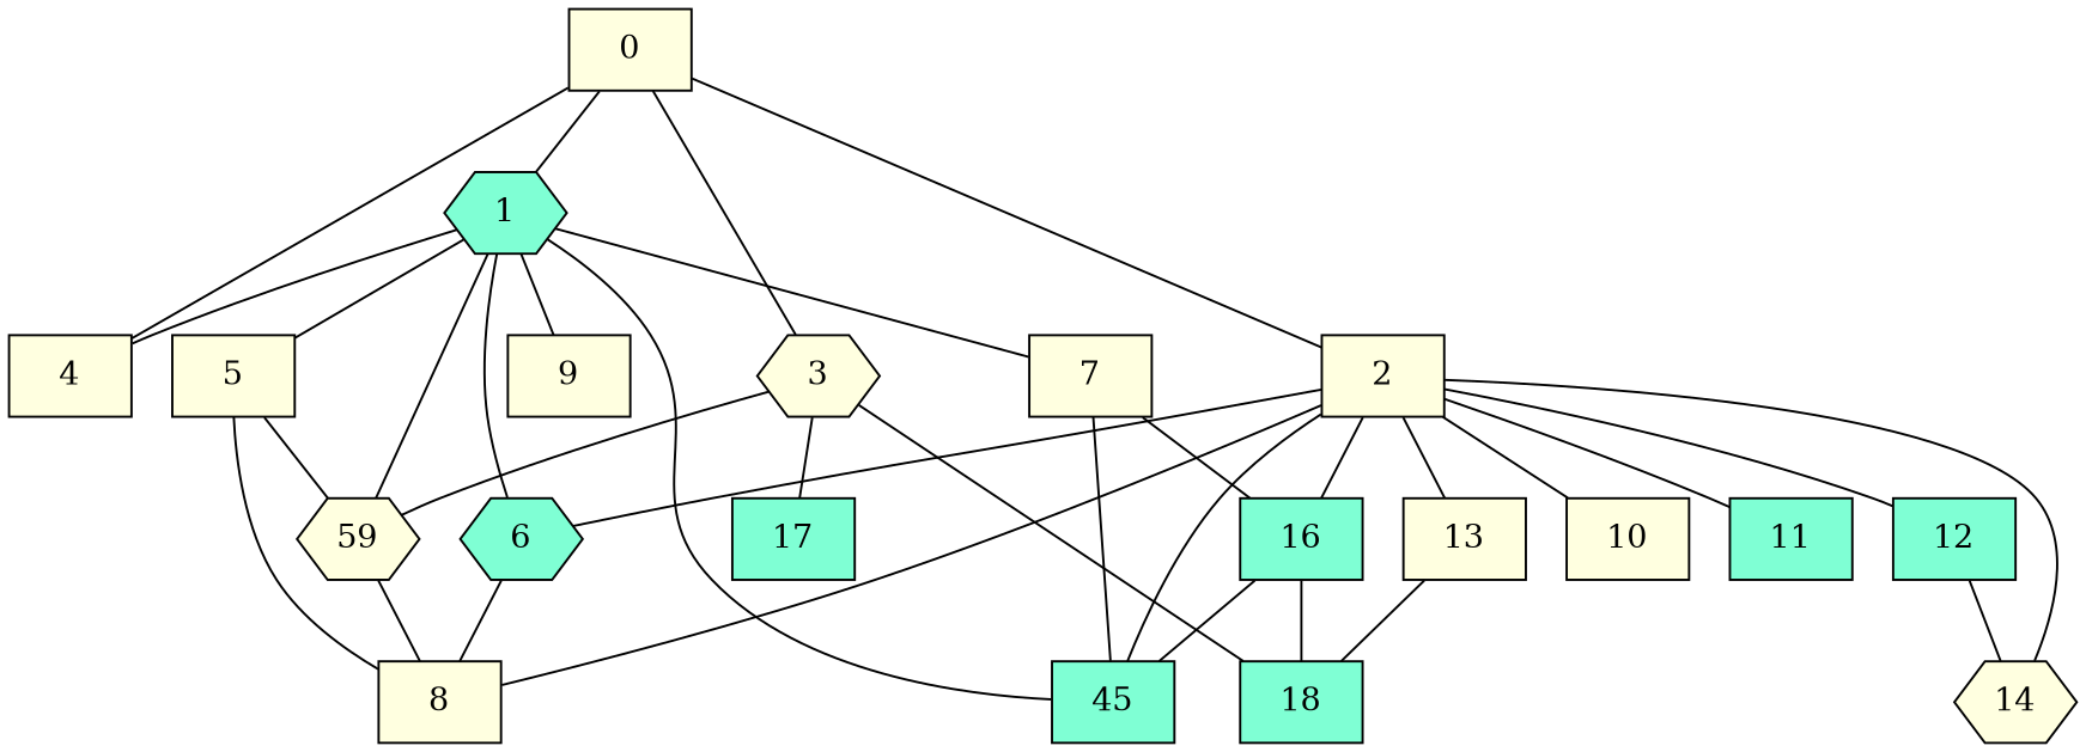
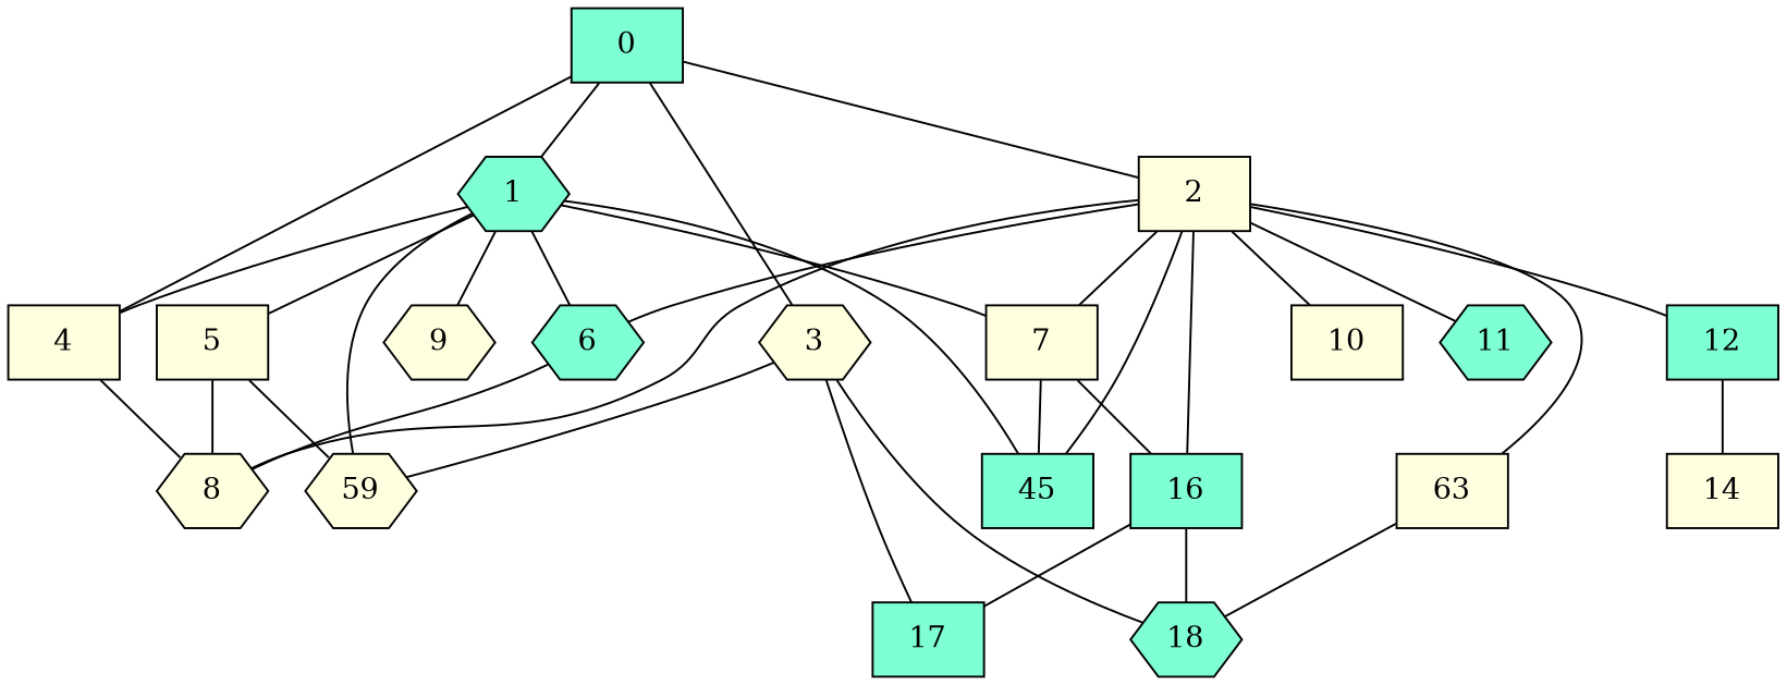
  graph {
    node [fillcolor=lightyellow shape=box style=filled]
    1 [fillcolor=aquamarine shape=hexagon]
-   0
+   0 [fillcolor=aquamarine]
    2
    3 [shape=hexagon]
    4
    5
    6 [fillcolor=aquamarine shape=hexagon]
    7
-   9
+   9 [shape=hexagon]
    n10 [fillcolor=aquamarine label=45]
    n11 [label=59 shape=hexagon]
-   8
+   8 [shape=hexagon]
    10
-   11 [fillcolor=aquamarine]
+   11 [fillcolor=aquamarine shape=hexagon]
    12 [fillcolor=aquamarine]
-   13
-   14 [shape=hexagon]
+   13 [label=63]
+   14
    16 [fillcolor=aquamarine]
    17 [fillcolor=aquamarine]
-   18 [fillcolor=aquamarine]
+   18 [fillcolor=aquamarine shape=hexagon]
    1 -- 4
    1 -- 5
    1 -- 6
    1 -- 7
    1 -- 9
    1 -- n10
    1 -- n11
    0 -- 1
    0 -- 2
    0 -- 3
    0 -- 4
    2 -- 6
    2 -- n10
    2 -- 8
    2 -- 10
    2 -- 11
    2 -- 12
    2 -- 13
-   2 -- 14
+   2 -- 7
    2 -- 16
    3 -- n11
    3 -- 17
    3 -- 18
-   n11 -- 8
+   4 -- 8
    5 -- n11
    5 -- 8
    6 -- 8
    7 -- n10
    7 -- 16
    12 -- 14
    13 -- 18
-   16 -- n10
+   16 -- 17
    16 -- 18
  }
